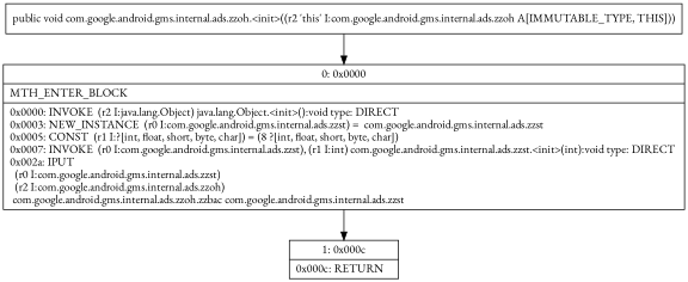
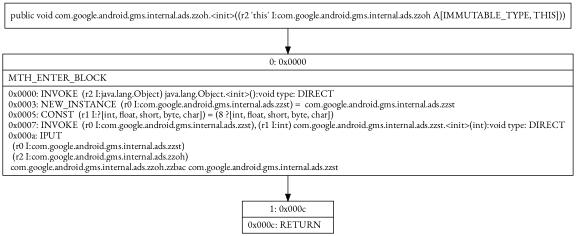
  digraph {
    fontname="EB Garamond"
    node [shape=record fontname="EB Garamond"]
    edge [fontname="EB Garamond"]
-   n1 [label="{0\:\ 0x0000|MTH_ENTER_BLOCK\l|0x0000: INVOKE  (r2 I:java.lang.Object) java.lang.Object.\<init\>():void type: DIRECT \l0x0003: NEW_INSTANCE  (r0 I:com.google.android.gms.internal.ads.zzst) =  com.google.android.gms.internal.ads.zzst \l0x0005: CONST  (r1 I:?[int, float, short, byte, char]) = (8 ?[int, float, short, byte, char]) \l0x0007: INVOKE  (r0 I:com.google.android.gms.internal.ads.zzst), (r1 I:int) com.google.android.gms.internal.ads.zzst.\<init\>(int):void type: DIRECT \l0x002a: IPUT  \l  (r0 I:com.google.android.gms.internal.ads.zzst)\l  (r2 I:com.google.android.gms.internal.ads.zzoh)\l com.google.android.gms.internal.ads.zzoh.zzbac com.google.android.gms.internal.ads.zzst \l}"]
+   n1 [label="{0\:\ 0x0000|MTH_ENTER_BLOCK\l|0x0000: INVOKE  (r2 I:java.lang.Object) java.lang.Object.\<init\>():void type: DIRECT \l0x0003: NEW_INSTANCE  (r0 I:com.google.android.gms.internal.ads.zzst) =  com.google.android.gms.internal.ads.zzst \l0x0005: CONST  (r1 I:?[int, float, short, byte, char]) = (8 ?[int, float, short, byte, char]) \l0x0007: INVOKE  (r0 I:com.google.android.gms.internal.ads.zzst), (r1 I:int) com.google.android.gms.internal.ads.zzst.\<init\>(int):void type: DIRECT \l0x000a: IPUT  \l  (r0 I:com.google.android.gms.internal.ads.zzst)\l  (r2 I:com.google.android.gms.internal.ads.zzoh)\l com.google.android.gms.internal.ads.zzoh.zzbac com.google.android.gms.internal.ads.zzst \l}"]
    n2 [label="{1\:\ 0x000c|0x000c: RETURN   \l}"]
    n3 [label="{public void com.google.android.gms.internal.ads.zzoh.\<init\>((r2 'this' I:com.google.android.gms.internal.ads.zzoh A[IMMUTABLE_TYPE, THIS])) }"]
    n1 -> n2
    n3 -> n1
  }
